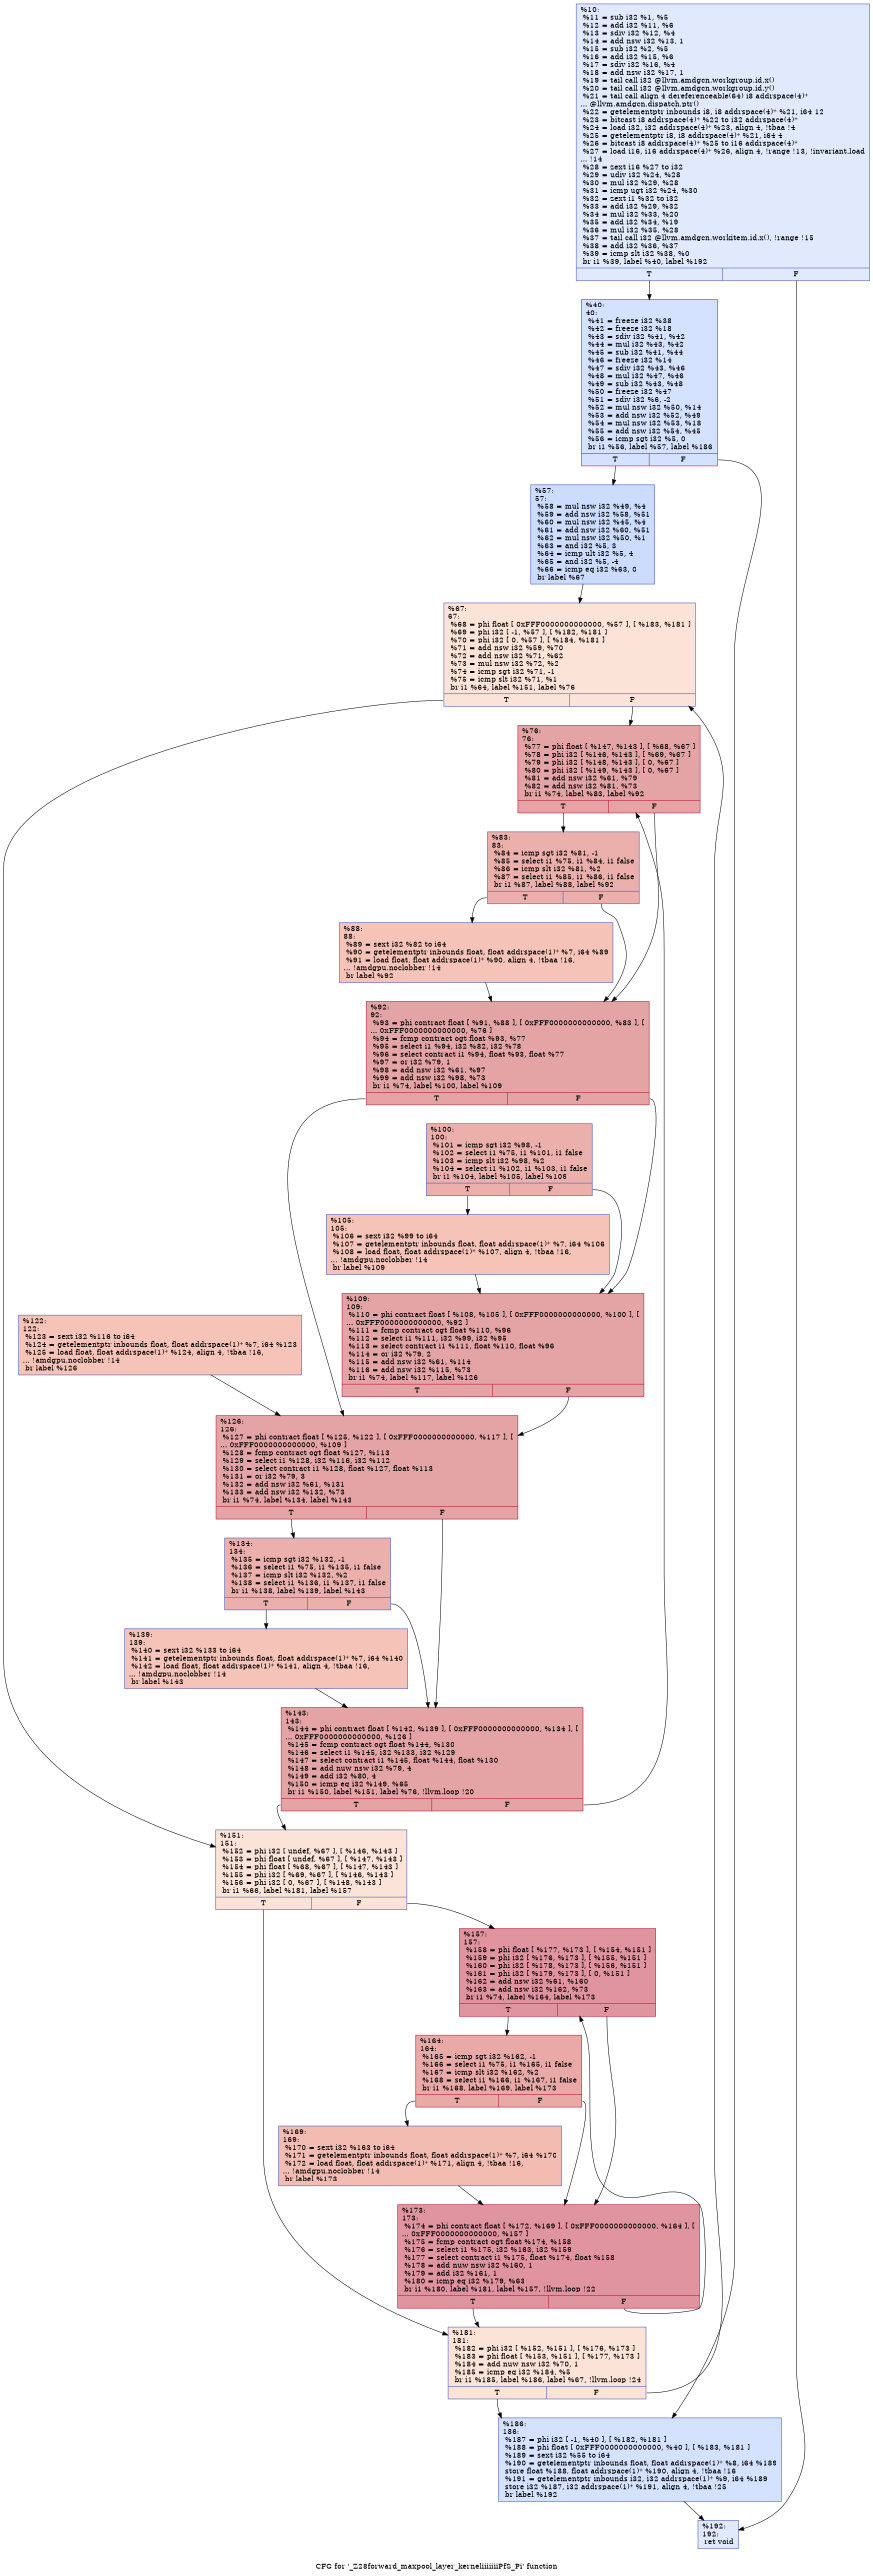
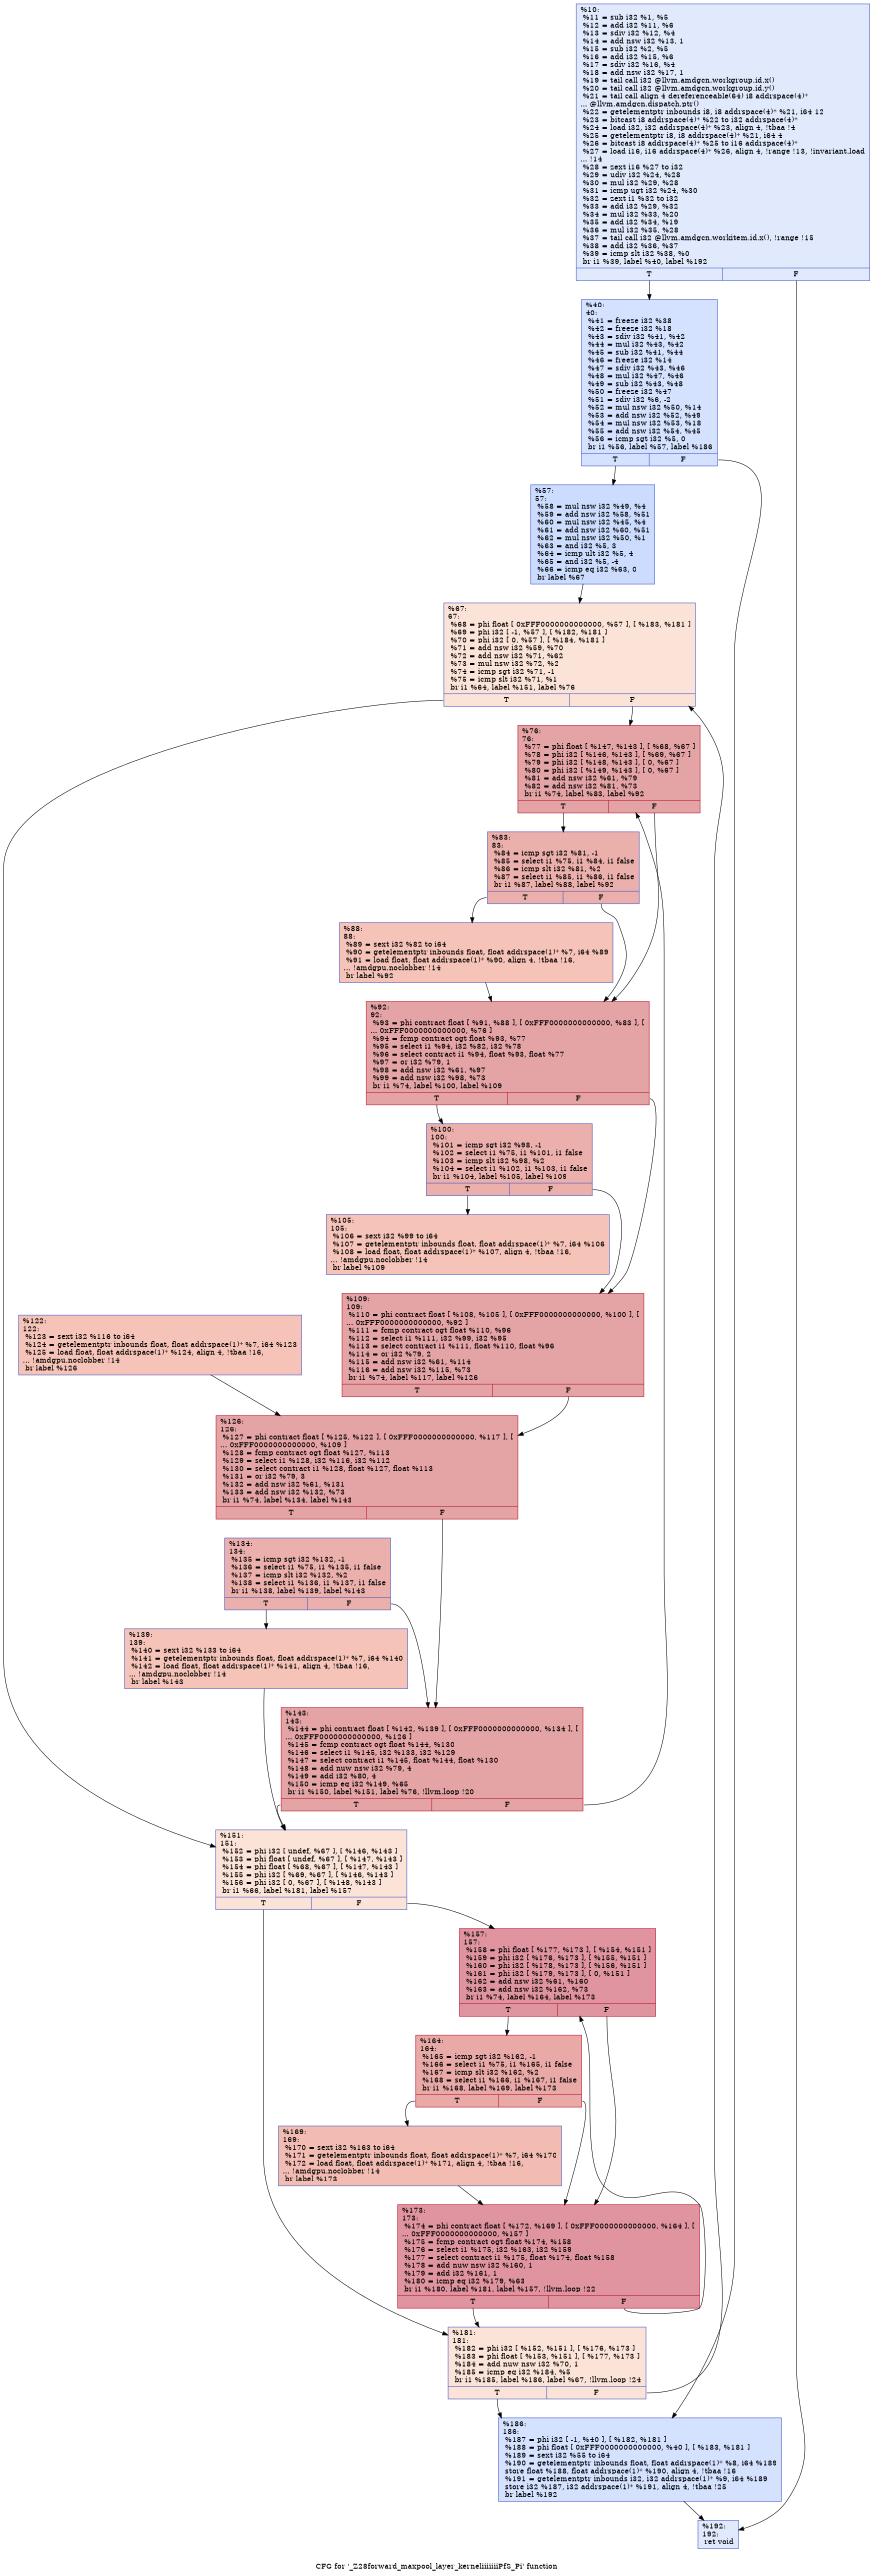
  digraph {
    label="CFG for '_Z28forward_maxpool_layer_kerneliiiiiiiPfS_Pi' function"
    node [color="#3d50c3ff" fillcolor="#c32e3170" shape=record style=filled]
    edge [tailport=s0]
    n1 [fillcolor="#b9d0f970" label="{%10:\l  %11 = sub i32 %1, %5\l  %12 = add i32 %11, %6\l  %13 = sdiv i32 %12, %4\l  %14 = add nsw i32 %13, 1\l  %15 = sub i32 %2, %5\l  %16 = add i32 %15, %6\l  %17 = sdiv i32 %16, %4\l  %18 = add nsw i32 %17, 1\l  %19 = tail call i32 @llvm.amdgcn.workgroup.id.x()\l  %20 = tail call i32 @llvm.amdgcn.workgroup.id.y()\l  %21 = tail call align 4 dereferenceable(64) i8 addrspace(4)*\l... @llvm.amdgcn.dispatch.ptr()\l  %22 = getelementptr inbounds i8, i8 addrspace(4)* %21, i64 12\l  %23 = bitcast i8 addrspace(4)* %22 to i32 addrspace(4)*\l  %24 = load i32, i32 addrspace(4)* %23, align 4, !tbaa !4\l  %25 = getelementptr i8, i8 addrspace(4)* %21, i64 4\l  %26 = bitcast i8 addrspace(4)* %25 to i16 addrspace(4)*\l  %27 = load i16, i16 addrspace(4)* %26, align 4, !range !13, !invariant.load\l... !14\l  %28 = zext i16 %27 to i32\l  %29 = udiv i32 %24, %28\l  %30 = mul i32 %29, %28\l  %31 = icmp ugt i32 %24, %30\l  %32 = zext i1 %32 to i32\l  %33 = add i32 %29, %32\l  %34 = mul i32 %33, %20\l  %35 = add i32 %34, %19\l  %36 = mul i32 %35, %28\l  %37 = tail call i32 @llvm.amdgcn.workitem.id.x(), !range !15\l  %38 = add i32 %36, %37\l  %39 = icmp slt i32 %38, %0\l  br i1 %39, label %40, label %192\l|{<s0>T|<s1>F}}"]
-   n2 [color="#b70d28ff" fillcolor="#9ebeff70" label="{%40:\l40:                                               \l  %41 = freeze i32 %38\l  %42 = freeze i32 %18\l  %43 = sdiv i32 %41, %42\l  %44 = mul i32 %43, %42\l  %45 = sub i32 %41, %44\l  %46 = freeze i32 %14\l  %47 = sdiv i32 %43, %46\l  %48 = mul i32 %47, %46\l  %49 = sub i32 %43, %48\l  %50 = freeze i32 %47\l  %51 = sdiv i32 %6, -2\l  %52 = mul nsw i32 %50, %14\l  %53 = add nsw i32 %52, %49\l  %54 = mul nsw i32 %53, %18\l  %55 = add nsw i32 %54, %45\l  %56 = icmp sgt i32 %5, 0\l  br i1 %56, label %57, label %186\l|{<s0>T|<s1>F}}"]
+   n2 [fillcolor="#9ebeff70" label="{%40:\l40:                                               \l  %41 = freeze i32 %38\l  %42 = freeze i32 %18\l  %43 = sdiv i32 %41, %42\l  %44 = mul i32 %43, %42\l  %45 = sub i32 %41, %44\l  %46 = freeze i32 %14\l  %47 = sdiv i32 %43, %46\l  %48 = mul i32 %47, %46\l  %49 = sub i32 %43, %48\l  %50 = freeze i32 %47\l  %51 = sdiv i32 %6, -2\l  %52 = mul nsw i32 %50, %14\l  %53 = add nsw i32 %52, %49\l  %54 = mul nsw i32 %53, %18\l  %55 = add nsw i32 %54, %45\l  %56 = icmp sgt i32 %5, 0\l  br i1 %56, label %57, label %186\l|{<s0>T|<s1>F}}"]
    n3 [fillcolor="#b9d0f970" label="{%192:\l192:                                              \l  ret void\l}"]
    n4 [fillcolor="#8caffe70" label="{%57:\l57:                                               \l  %58 = mul nsw i32 %49, %4\l  %59 = add nsw i32 %58, %51\l  %60 = mul nsw i32 %45, %4\l  %61 = add nsw i32 %60, %51\l  %62 = mul nsw i32 %50, %1\l  %63 = and i32 %5, 3\l  %64 = icmp ult i32 %5, 4\l  %65 = and i32 %5, -4\l  %66 = icmp eq i32 %63, 0\l  br label %67\l}"]
    n5 [fillcolor="#9ebeff70" label="{%186:\l186:                                              \l  %187 = phi i32 [ -1, %40 ], [ %182, %181 ]\l  %188 = phi float [ 0xFFF0000000000000, %40 ], [ %183, %181 ]\l  %189 = sext i32 %55 to i64\l  %190 = getelementptr inbounds float, float addrspace(1)* %8, i64 %189\l  store float %188, float addrspace(1)* %190, align 4, !tbaa !16\l  %191 = getelementptr inbounds i32, i32 addrspace(1)* %9, i64 %189\l  store i32 %187, i32 addrspace(1)* %191, align 4, !tbaa !25\l  br label %192\l}"]
    n6 [fillcolor="#f6bfa670" label="{%67:\l67:                                               \l  %68 = phi float [ 0xFFF0000000000000, %57 ], [ %183, %181 ]\l  %69 = phi i32 [ -1, %57 ], [ %182, %181 ]\l  %70 = phi i32 [ 0, %57 ], [ %184, %181 ]\l  %71 = add nsw i32 %59, %70\l  %72 = add nsw i32 %71, %62\l  %73 = mul nsw i32 %72, %2\l  %74 = icmp sgt i32 %71, -1\l  %75 = icmp slt i32 %71, %1\l  br i1 %64, label %151, label %76\l|{<s0>T|<s1>F}}"]
    n7 [fillcolor="#f6bfa670" label="{%151:\l151:                                              \l  %152 = phi i32 [ undef, %67 ], [ %146, %143 ]\l  %153 = phi float [ undef, %67 ], [ %147, %143 ]\l  %154 = phi float [ %68, %67 ], [ %147, %143 ]\l  %155 = phi i32 [ %69, %67 ], [ %146, %143 ]\l  %156 = phi i32 [ 0, %67 ], [ %148, %143 ]\l  br i1 %66, label %181, label %157\l|{<s0>T|<s1>F}}"]
    n8 [color="#b70d28ff" label="{%76:\l76:                                               \l  %77 = phi float [ %147, %143 ], [ %68, %67 ]\l  %78 = phi i32 [ %146, %143 ], [ %69, %67 ]\l  %79 = phi i32 [ %148, %143 ], [ 0, %67 ]\l  %80 = phi i32 [ %149, %143 ], [ 0, %67 ]\l  %81 = add nsw i32 %61, %79\l  %82 = add nsw i32 %81, %73\l  br i1 %74, label %83, label %92\l|{<s0>T|<s1>F}}"]
    n9 [fillcolor="#f6bfa670" label="{%181:\l181:                                              \l  %182 = phi i32 [ %152, %151 ], [ %176, %173 ]\l  %183 = phi float [ %153, %151 ], [ %177, %173 ]\l  %184 = add nuw nsw i32 %70, 1\l  %185 = icmp eq i32 %184, %5\l  br i1 %185, label %186, label %67, !llvm.loop !24\l|{<s0>T|<s1>F}}"]
    n10 [color="#b70d28ff" fillcolor="#b70d2870" label="{%157:\l157:                                              \l  %158 = phi float [ %177, %173 ], [ %154, %151 ]\l  %159 = phi i32 [ %176, %173 ], [ %155, %151 ]\l  %160 = phi i32 [ %178, %173 ], [ %156, %151 ]\l  %161 = phi i32 [ %179, %173 ], [ 0, %151 ]\l  %162 = add nsw i32 %61, %160\l  %163 = add nsw i32 %162, %73\l  br i1 %74, label %164, label %173\l|{<s0>T|<s1>F}}"]
    n11 [fillcolor="#d24b4070" label="{%83:\l83:                                               \l  %84 = icmp sgt i32 %81, -1\l  %85 = select i1 %75, i1 %84, i1 false\l  %86 = icmp slt i32 %81, %2\l  %87 = select i1 %85, i1 %86, i1 false\l  br i1 %87, label %88, label %92\l|{<s0>T|<s1>F}}"]
    n12 [color="#b70d28ff" label="{%92:\l92:                                               \l  %93 = phi contract float [ %91, %88 ], [ 0xFFF0000000000000, %83 ], [\l... 0xFFF0000000000000, %76 ]\l  %94 = fcmp contract ogt float %93, %77\l  %95 = select i1 %94, i32 %82, i32 %78\l  %96 = select contract i1 %94, float %93, float %77\l  %97 = or i32 %79, 1\l  %98 = add nsw i32 %61, %97\l  %99 = add nsw i32 %98, %73\l  br i1 %74, label %100, label %109\l|{<s0>T|<s1>F}}"]
    n13 [color="#b70d28ff" fillcolor="#ca3b3770" label="{%164:\l164:                                              \l  %165 = icmp sgt i32 %162, -1\l  %166 = select i1 %75, i1 %165, i1 false\l  %167 = icmp slt i32 %162, %2\l  %168 = select i1 %166, i1 %167, i1 false\l  br i1 %168, label %169, label %173\l|{<s0>T|<s1>F}}"]
    n14 [color="#b70d28ff" fillcolor="#b70d2870" label="{%173:\l173:                                              \l  %174 = phi contract float [ %172, %169 ], [ 0xFFF0000000000000, %164 ], [\l... 0xFFF0000000000000, %157 ]\l  %175 = fcmp contract ogt float %174, %158\l  %176 = select i1 %175, i32 %163, i32 %159\l  %177 = select contract i1 %175, float %174, float %158\l  %178 = add nuw nsw i32 %160, 1\l  %179 = add i32 %161, 1\l  %180 = icmp eq i32 %179, %63\l  br i1 %180, label %181, label %157, !llvm.loop !22\l|{<s0>T|<s1>F}}"]
    n15 [fillcolor="#e8765c70" label="{%88:\l88:                                               \l  %89 = sext i32 %82 to i64\l  %90 = getelementptr inbounds float, float addrspace(1)* %7, i64 %89\l  %91 = load float, float addrspace(1)* %90, align 4, !tbaa !16,\l... !amdgpu.noclobber !14\l  br label %92\l}"]
    n16 [fillcolor="#d24b4070" label="{%100:\l100:                                              \l  %101 = icmp sgt i32 %98, -1\l  %102 = select i1 %75, i1 %101, i1 false\l  %103 = icmp slt i32 %98, %2\l  %104 = select i1 %102, i1 %103, i1 false\l  br i1 %104, label %105, label %109\l|{<s0>T|<s1>F}}"]
    n17 [color="#b70d28ff" label="{%109:\l109:                                              \l  %110 = phi contract float [ %108, %105 ], [ 0xFFF0000000000000, %100 ], [\l... 0xFFF0000000000000, %92 ]\l  %111 = fcmp contract ogt float %110, %96\l  %112 = select i1 %111, i32 %99, i32 %95\l  %113 = select contract i1 %111, float %110, float %96\l  %114 = or i32 %79, 2\l  %115 = add nsw i32 %61, %114\l  %116 = add nsw i32 %115, %73\l  br i1 %74, label %117, label %126\l|{<s0>T|<s1>F}}"]
    n18 [fillcolor="#e8765c70" label="{%105:\l105:                                              \l  %106 = sext i32 %99 to i64\l  %107 = getelementptr inbounds float, float addrspace(1)* %7, i64 %106\l  %108 = load float, float addrspace(1)* %107, align 4, !tbaa !16,\l... !amdgpu.noclobber !14\l  br label %109\l}"]
    n19 [color="#b70d28ff" label="{%126:\l126:                                              \l  %127 = phi contract float [ %125, %122 ], [ 0xFFF0000000000000, %117 ], [\l... 0xFFF0000000000000, %109 ]\l  %128 = fcmp contract ogt float %127, %113\l  %129 = select i1 %128, i32 %116, i32 %112\l  %130 = select contract i1 %128, float %127, float %113\l  %131 = or i32 %79, 3\l  %132 = add nsw i32 %61, %131\l  %133 = add nsw i32 %132, %73\l  br i1 %74, label %134, label %143\l|{<s0>T|<s1>F}}"]
    n20 [fillcolor="#d24b4070" label="{%134:\l134:                                              \l  %135 = icmp sgt i32 %132, -1\l  %136 = select i1 %75, i1 %135, i1 false\l  %137 = icmp slt i32 %132, %2\l  %138 = select i1 %136, i1 %137, i1 false\l  br i1 %138, label %139, label %143\l|{<s0>T|<s1>F}}"]
    n21 [color="#b70d28ff" label="{%143:\l143:                                              \l  %144 = phi contract float [ %142, %139 ], [ 0xFFF0000000000000, %134 ], [\l... 0xFFF0000000000000, %126 ]\l  %145 = fcmp contract ogt float %144, %130\l  %146 = select i1 %145, i32 %133, i32 %129\l  %147 = select contract i1 %145, float %144, float %130\l  %148 = add nuw nsw i32 %79, 4\l  %149 = add i32 %80, 4\l  %150 = icmp eq i32 %149, %65\l  br i1 %150, label %151, label %76, !llvm.loop !20\l|{<s0>T|<s1>F}}"]
    n22 [fillcolor="#e8765c70" label="{%122:\l122:                                              \l  %123 = sext i32 %116 to i64\l  %124 = getelementptr inbounds float, float addrspace(1)* %7, i64 %123\l  %125 = load float, float addrspace(1)* %124, align 4, !tbaa !16,\l... !amdgpu.noclobber !14\l  br label %126\l}"]
    n23 [fillcolor="#e8765c70" label="{%139:\l139:                                              \l  %140 = sext i32 %133 to i64\l  %141 = getelementptr inbounds float, float addrspace(1)* %7, i64 %140\l  %142 = load float, float addrspace(1)* %141, align 4, !tbaa !16,\l... !amdgpu.noclobber !14\l  br label %143\l}"]
    n24 [fillcolor="#e1675170" label="{%169:\l169:                                              \l  %170 = sext i32 %163 to i64\l  %171 = getelementptr inbounds float, float addrspace(1)* %7, i64 %170\l  %172 = load float, float addrspace(1)* %171, align 4, !tbaa !16,\l... !amdgpu.noclobber !14\l  br label %173\l}"]
    n1 -> n2
    n1 -> n3 [tailport=s1]
    n2 -> n4
    n2 -> n5 [tailport=s1]
    n4 -> n6
    n5 -> n3
    n6 -> n7
    n6 -> n8 [tailport=s1]
    n7 -> n9
    n7 -> n10 [tailport=s1]
    n8 -> n11
    n8 -> n12 [tailport=s1]
    n9 -> n5
    n9 -> n6 [tailport=s1]
    n10 -> n13
    n10 -> n14 [tailport=s1]
    n11 -> n12 [tailport=s1]
    n11 -> n15
-   n12 -> n19
+   n12 -> n16
    n12 -> n17 [tailport=s1]
    n13 -> n14 [tailport=s1]
    n13 -> n24
    n14 -> n9
    n14 -> n10 [tailport=s1]
    n15 -> n12
    n16 -> n17 [tailport=s1]
    n16 -> n18
    n17 -> n19 [tailport=s1]
-   n18 -> n17
-   n19 -> n20
    n19 -> n21 [tailport=s1]
    n20 -> n21 [tailport=s1]
    n20 -> n23
    n21 -> n7
    n21 -> n8 [tailport=s1]
    n22 -> n19
-   n23 -> n21
+   n23 -> n7
    n24 -> n14
  }
